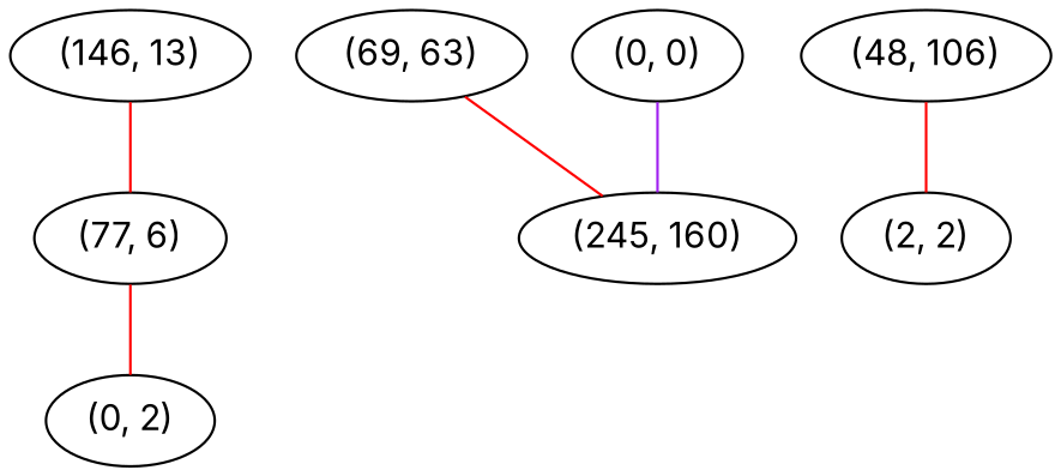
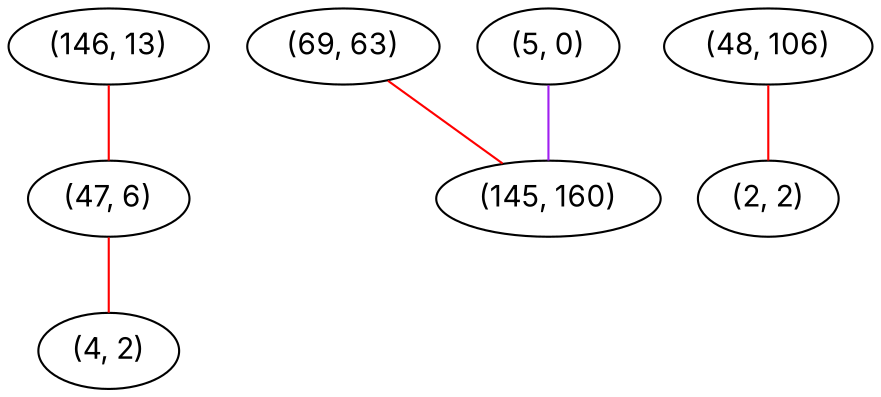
  graph {
    fontname=Inter
    node [fontname=Inter]
    edge [color=red fontname=Inter weight=1]
    "(146, 13)"
-   "(77, 6)"
-   "(4, 2)" [label="(0, 2)"]
+   "(77, 6)" [label="(47, 6)"]
+   "(4, 2)"
    "(69, 63)"
-   "(145, 160)" [label="(245, 160)"]
+   "(145, 160)"
    "(48, 106)"
    "(2, 2)"
-   "(0, 0)"
+   "(0, 0)" [label="(5, 0)"]
    "(146, 13)" -- "(77, 6)"
    "(77, 6)" -- "(4, 2)"
    "(69, 63)" -- "(145, 160)"
    "(48, 106)" -- "(2, 2)"
    "(0, 0)" -- "(145, 160)" [color=purple weight=4]
  }
